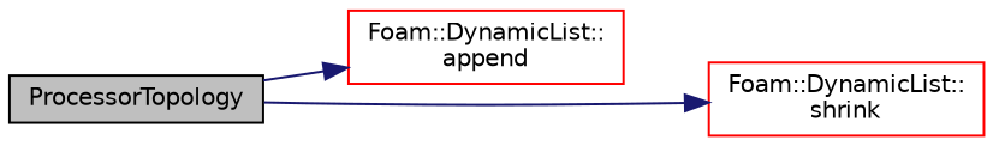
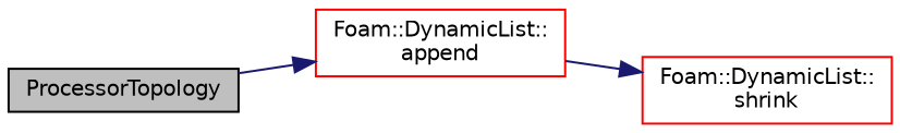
  digraph {
    rankdir=LR
    node [color=red fontname=Helvetica fontsize=10 shape=record]
    edge [color=midnightblue fontname=Helvetica fontsize=10 labelfontname=Helvetica labelfontsize=10 style=solid]
    n1 [color=black fillcolor=grey75 fontcolor=black height=0.2 label=ProcessorTopology style=filled width=0.4]
    n2 [height=0.2 label="Foam::DynamicList::\lappend" width=0.4]
    n3 [height=0.2 label="Foam::DynamicList::\lshrink" width=0.4]
    n1 -> n2
-   n1 -> n3
+   n2 -> n3
  }
